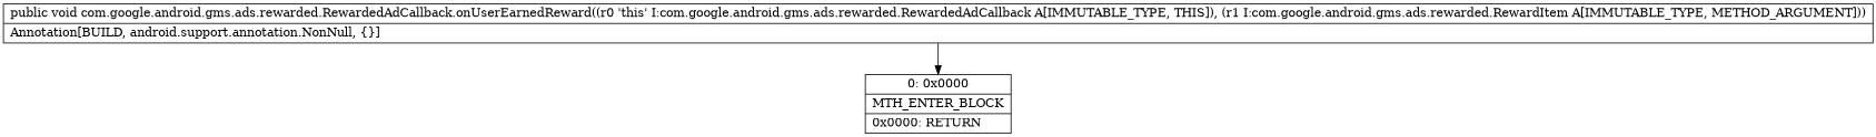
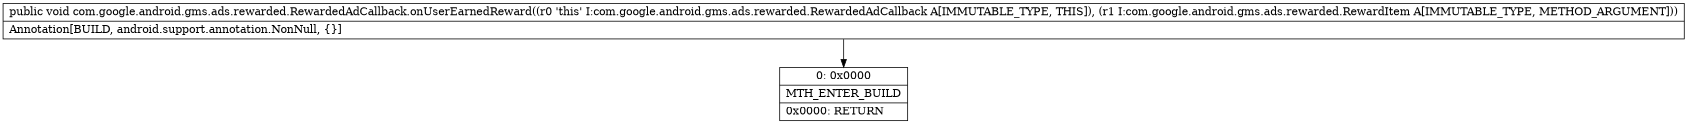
  digraph {
    node [shape=record]
-   n1 [label="{0\:\ 0x0000|MTH_ENTER_BLOCK\l|0x0000: RETURN   \l}"]
+   n1 [label="{0\:\ 0x0000|MTH_ENTER_BUILD\l|0x0000: RETURN   \l}"]
    n2 [label="{public void com.google.android.gms.ads.rewarded.RewardedAdCallback.onUserEarnedReward((r0 'this' I:com.google.android.gms.ads.rewarded.RewardedAdCallback A[IMMUTABLE_TYPE, THIS]), (r1 I:com.google.android.gms.ads.rewarded.RewardItem A[IMMUTABLE_TYPE, METHOD_ARGUMENT]))  | Annotation[BUILD, android.support.annotation.NonNull, \{\}]\l}"]
    n2 -> n1
  }
